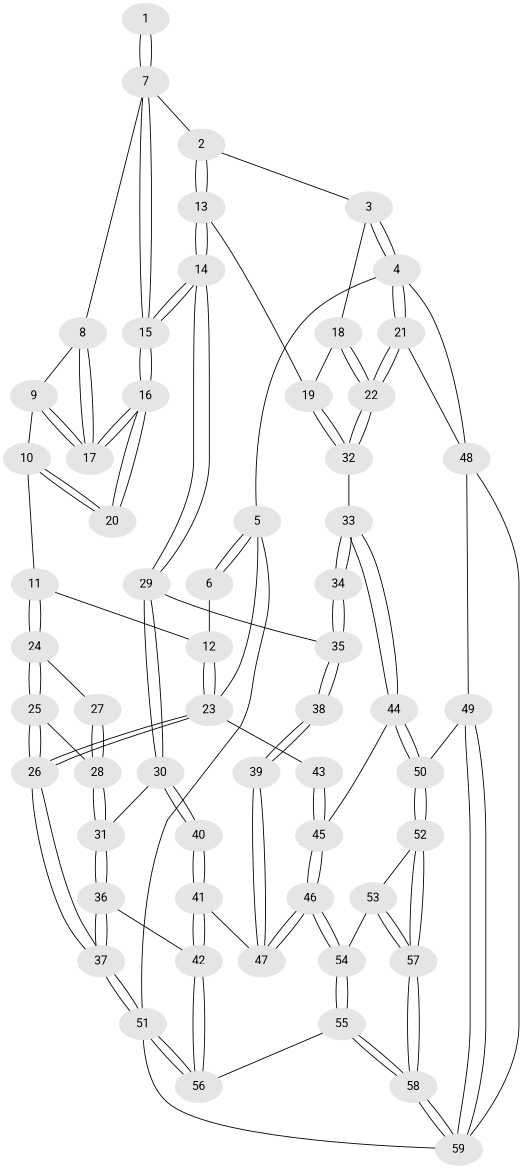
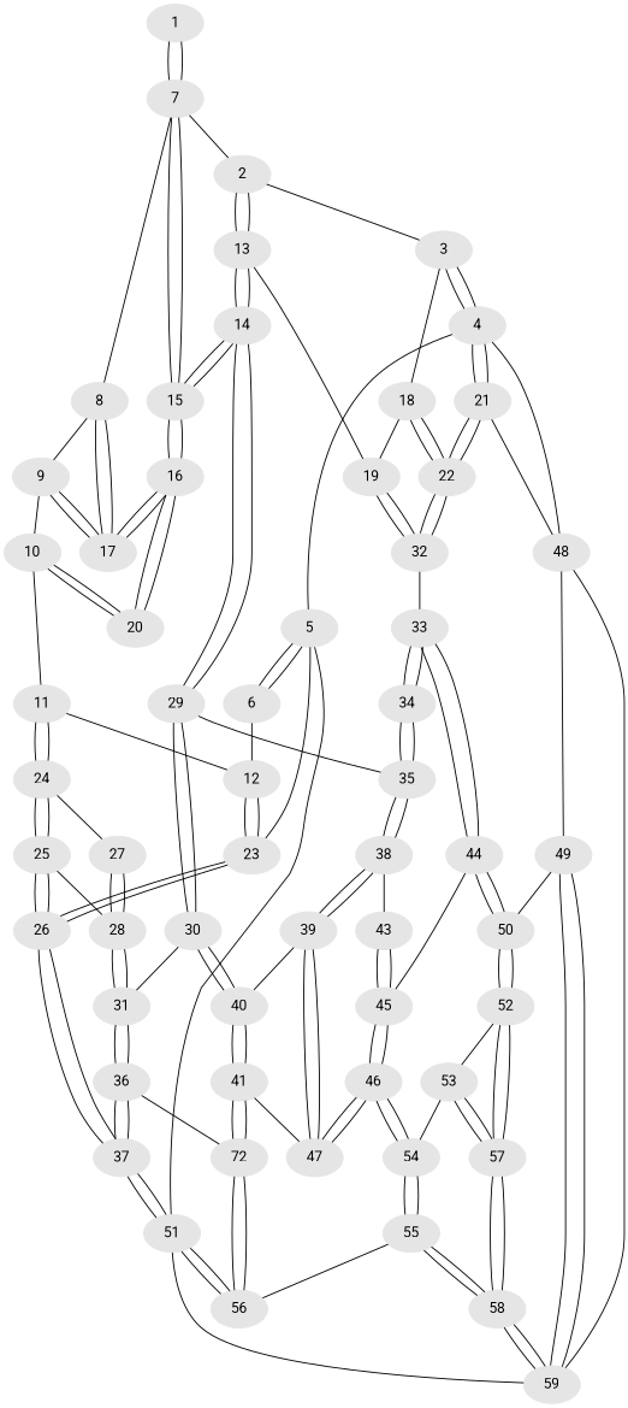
  graph {
    fontname=Roboto
    node [color=gray90 fontname=Roboto style=filled]
    edge [fontname=Roboto]
    1
    7
    2
    3
    13
    8
    15
    4
    18
    14
    19
    5
    21
    48
    22
    6
    23
    51
    49
    59
    12
    26
    56
    9
    17
    16
    10
    11
    20
    24
    27
    25
    29
    32
    30
    35
    33
    28
    37
    31
    36
    40
    38
    41
-   42
+   42 [label=72]
    34
    44
    45
    50
    39
    43
    47
    46
    52
    54
    55
    53
    57
    58
    1 -- 7
    1 -- 7
    7 -- 2
    7 -- 8
    7 -- 15
    7 -- 15
    2 -- 3
    2 -- 13
    2 -- 13
    3 -- 4
    3 -- 4
    3 -- 18
    13 -- 14
    13 -- 14
    13 -- 19
    8 -- 9
    8 -- 17
    8 -- 17
    15 -- 16
    15 -- 16
    4 -- 5
    4 -- 21
    4 -- 21
    4 -- 48
    18 -- 19
    18 -- 22
    18 -- 22
    14 -- 15
    14 -- 15
    14 -- 29
    14 -- 29
    19 -- 32
    19 -- 32
    5 -- 6
    5 -- 6
    5 -- 23
    5 -- 51
    21 -- 48
    21 -- 22
    21 -- 22
    48 -- 49
    48 -- 59
    22 -- 32
    22 -- 32
    6 -- 12
    23 -- 26
    23 -- 26
    51 -- 59
    51 -- 56
    51 -- 56
    49 -- 59
    49 -- 59
    49 -- 50
    12 -- 23
    12 -- 23
    26 -- 37
    26 -- 37
    9 -- 17
    9 -- 17
    9 -- 10
    16 -- 17
    16 -- 17
    16 -- 20
    16 -- 20
    10 -- 11
    10 -- 20
    10 -- 20
    11 -- 12
    11 -- 24
    11 -- 24
    24 -- 27
    24 -- 25
    24 -- 25
    27 -- 28
    27 -- 28
    25 -- 26
    25 -- 26
    25 -- 28
    29 -- 30
    29 -- 30
    29 -- 35
    32 -- 33
    30 -- 31
    30 -- 40
    30 -- 40
    35 -- 38
    35 -- 38
    33 -- 34
    33 -- 34
    33 -- 44
    33 -- 44
    28 -- 31
    28 -- 31
    37 -- 51
    37 -- 51
    31 -- 36
    31 -- 36
    36 -- 37
    36 -- 37
    36 -- 42
    40 -- 41
    40 -- 41
    38 -- 39
    38 -- 39
-   23 -- 43
+   38 -- 43
    41 -- 42
    41 -- 42
    41 -- 47
    42 -- 56
    42 -- 56
    34 -- 35
    34 -- 35
    44 -- 45
    44 -- 50
    44 -- 50
    45 -- 46
    45 -- 46
    50 -- 52
    50 -- 52
+   39 -- 40
    39 -- 47
    39 -- 47
    43 -- 45
    43 -- 45
    46 -- 47
    46 -- 47
    46 -- 54
    46 -- 54
    52 -- 53
    52 -- 57
    52 -- 57
    54 -- 55
    54 -- 55
    55 -- 56
    55 -- 58
    55 -- 58
    53 -- 54
    53 -- 57
    53 -- 57
    57 -- 58
    57 -- 58
    58 -- 59
    58 -- 59
  }
